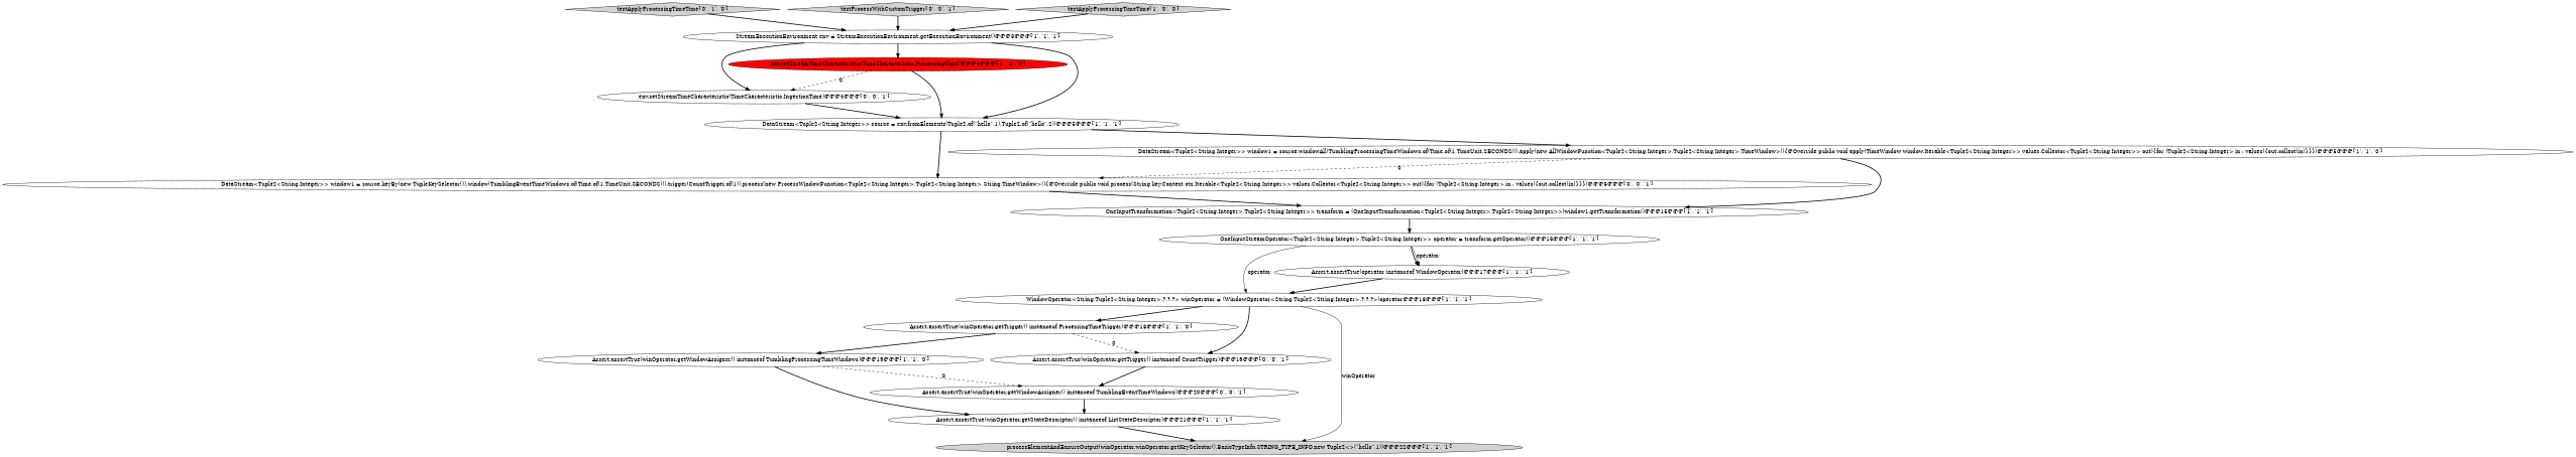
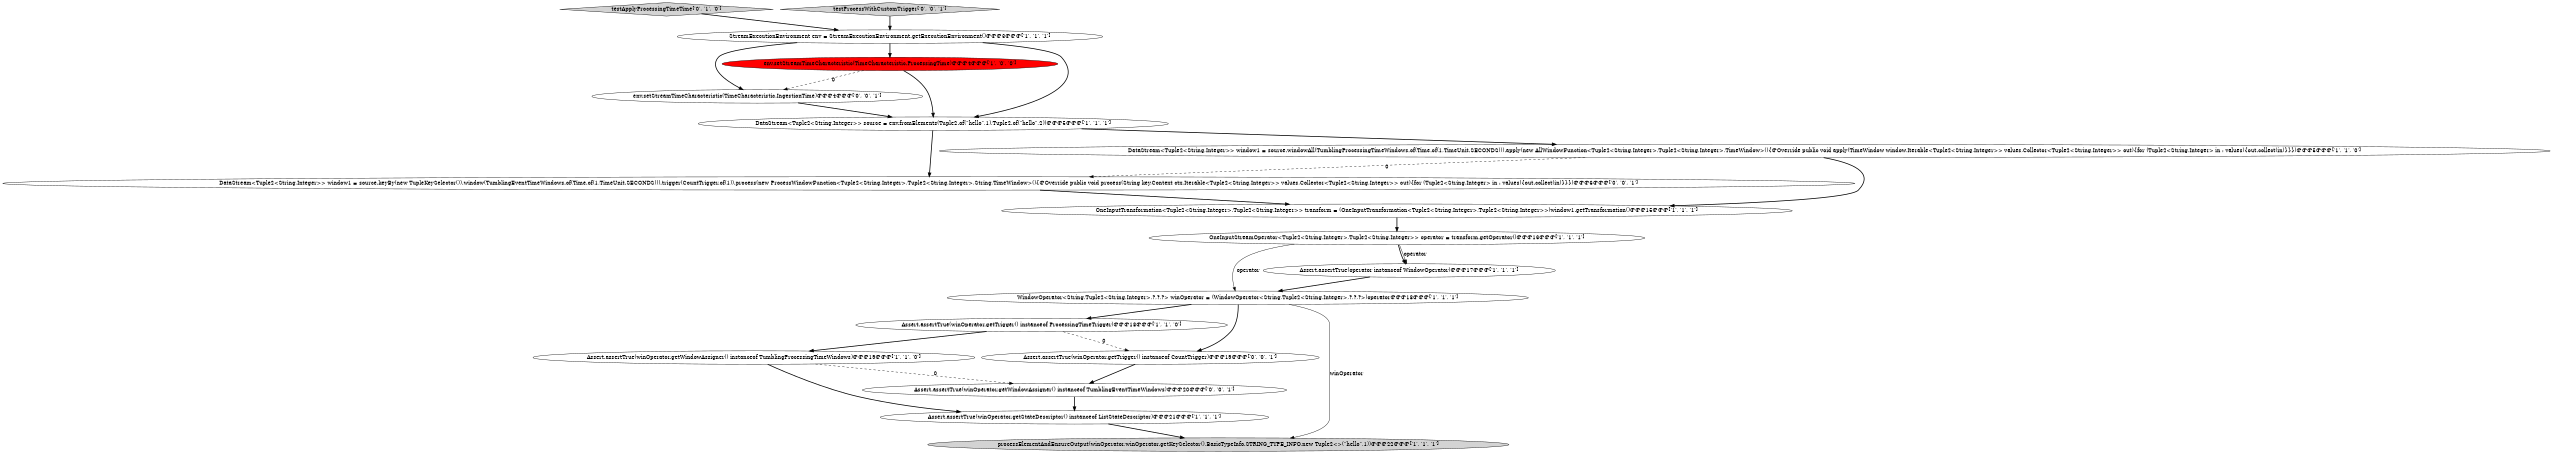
  digraph {
    node [fillcolor=white shape=ellipse style=filled]
    edge [style=bold]
    n1 [label="Assert.assertTrue(winOperator.getWindowAssigner() instanceof TumblingProcessingTimeWindows)@@@19@@@['1', '1', '0']"]
    n2 [label="Assert.assertTrue(winOperator.getStateDescriptor() instanceof ListStateDescriptor)@@@21@@@['1', '1', '1']"]
    n3 [label="Assert.assertTrue(winOperator.getWindowAssigner() instanceof TumblingEventTimeWindows)@@@20@@@['0', '0', '1']"]
    n4 [label="DataStream<Tuple2<String,Integer>> window1 = source.keyBy(new TupleKeySelector()).window(TumblingEventTimeWindows.of(Time.of(1,TimeUnit.SECONDS))).trigger(CountTrigger.of(1)).process(new ProcessWindowFunction<Tuple2<String,Integer>,Tuple2<String,Integer>,String,TimeWindow>(){@Override public void process(String key,Context ctx,Iterable<Tuple2<String,Integer>> values,Collector<Tuple2<String,Integer>> out){for (Tuple2<String,Integer> in : values){out.collect(in)}}})@@@6@@@['0', '0', '1']"]
    n5 [label="OneInputTransformation<Tuple2<String,Integer>,Tuple2<String,Integer>> transform = (OneInputTransformation<Tuple2<String,Integer>,Tuple2<String,Integer>>)window1.getTransformation()@@@15@@@['1', '1', '1']"]
    n6 [label="StreamExecutionEnvironment env = StreamExecutionEnvironment.getExecutionEnvironment()@@@3@@@['1', '1', '1']"]
    n7 [label="env.setStreamTimeCharacteristic(TimeCharacteristic.IngestionTime)@@@4@@@['0', '0', '1']"]
    n8 [fillcolor=red label="env.setStreamTimeCharacteristic(TimeCharacteristic.ProcessingTime)@@@4@@@['1', '0', '0']"]
    n9 [label="DataStream<Tuple2<String,Integer>> source = env.fromElements(Tuple2.of(\"hello\",1),Tuple2.of(\"hello\",2))@@@5@@@['1', '1', '1']"]
    n10 [label="WindowOperator<String,Tuple2<String,Integer>,?,?,?> winOperator = (WindowOperator<String,Tuple2<String,Integer>,?,?,?>)operator@@@18@@@['1', '1', '1']"]
    n11 [label="Assert.assertTrue(winOperator.getTrigger() instanceof ProcessingTimeTrigger)@@@18@@@['1', '1', '0']"]
    n12 [fillcolor=lightgray label="processElementAndEnsureOutput(winOperator,winOperator.getKeySelector(),BasicTypeInfo.STRING_TYPE_INFO,new Tuple2<>(\"hello\",1))@@@22@@@['1', '1', '1']"]
    n13 [label="Assert.assertTrue(winOperator.getTrigger() instanceof CountTrigger)@@@19@@@['0', '0', '1']"]
    n14 [fillcolor=lightgray label="testApplyProcessingTimeTime['0', '1', '0']" shape=diamond]
    n15 [label="OneInputStreamOperator<Tuple2<String,Integer>,Tuple2<String,Integer>> operator = transform.getOperator()@@@16@@@['1', '1', '1']"]
    n16 [label="DataStream<Tuple2<String,Integer>> window1 = source.windowAll(TumblingProcessingTimeWindows.of(Time.of(1,TimeUnit.SECONDS))).apply(new AllWindowFunction<Tuple2<String,Integer>,Tuple2<String,Integer>,TimeWindow>(){@Override public void apply(TimeWindow window,Iterable<Tuple2<String,Integer>> values,Collector<Tuple2<String,Integer>> out){for (Tuple2<String,Integer> in : values){out.collect(in)}}})@@@5@@@['1', '1', '0']"]
    n17 [label="Assert.assertTrue(operator instanceof WindowOperator)@@@17@@@['1', '1', '1']"]
    n18 [fillcolor=lightgray label="testProcessWithCustomTrigger['0', '0', '1']" shape=diamond]
-   n19 [fillcolor=lightgray label="testApplyProcessingTimeTime['1', '0', '0']" shape=diamond]
    n1 -> n2
    n1 -> n3 [label=0 style=dashed]
    n2 -> n12
    n3 -> n2
    n4 -> n5
    n5 -> n15
    n6 -> n7
    n6 -> n8
    n6 -> n9
    n7 -> n9
    n8 -> n7 [label=0 style=dashed]
    n8 -> n9
    n9 -> n4
    n9 -> n16
    n10 -> n11
    n10 -> n12 [label=winOperator style=solid]
    n10 -> n13
    n11 -> n1
    n11 -> n13 [label=0 style=dashed]
    n13 -> n3
    n14 -> n6
    n15 -> n10 [label=operator style=solid]
    n15 -> n17 [label=operator style=solid]
    n15 -> n17
    n16 -> n4 [label=0 style=dashed]
    n16 -> n5
    n17 -> n10
    n18 -> n6
-   n19 -> n6
  }
